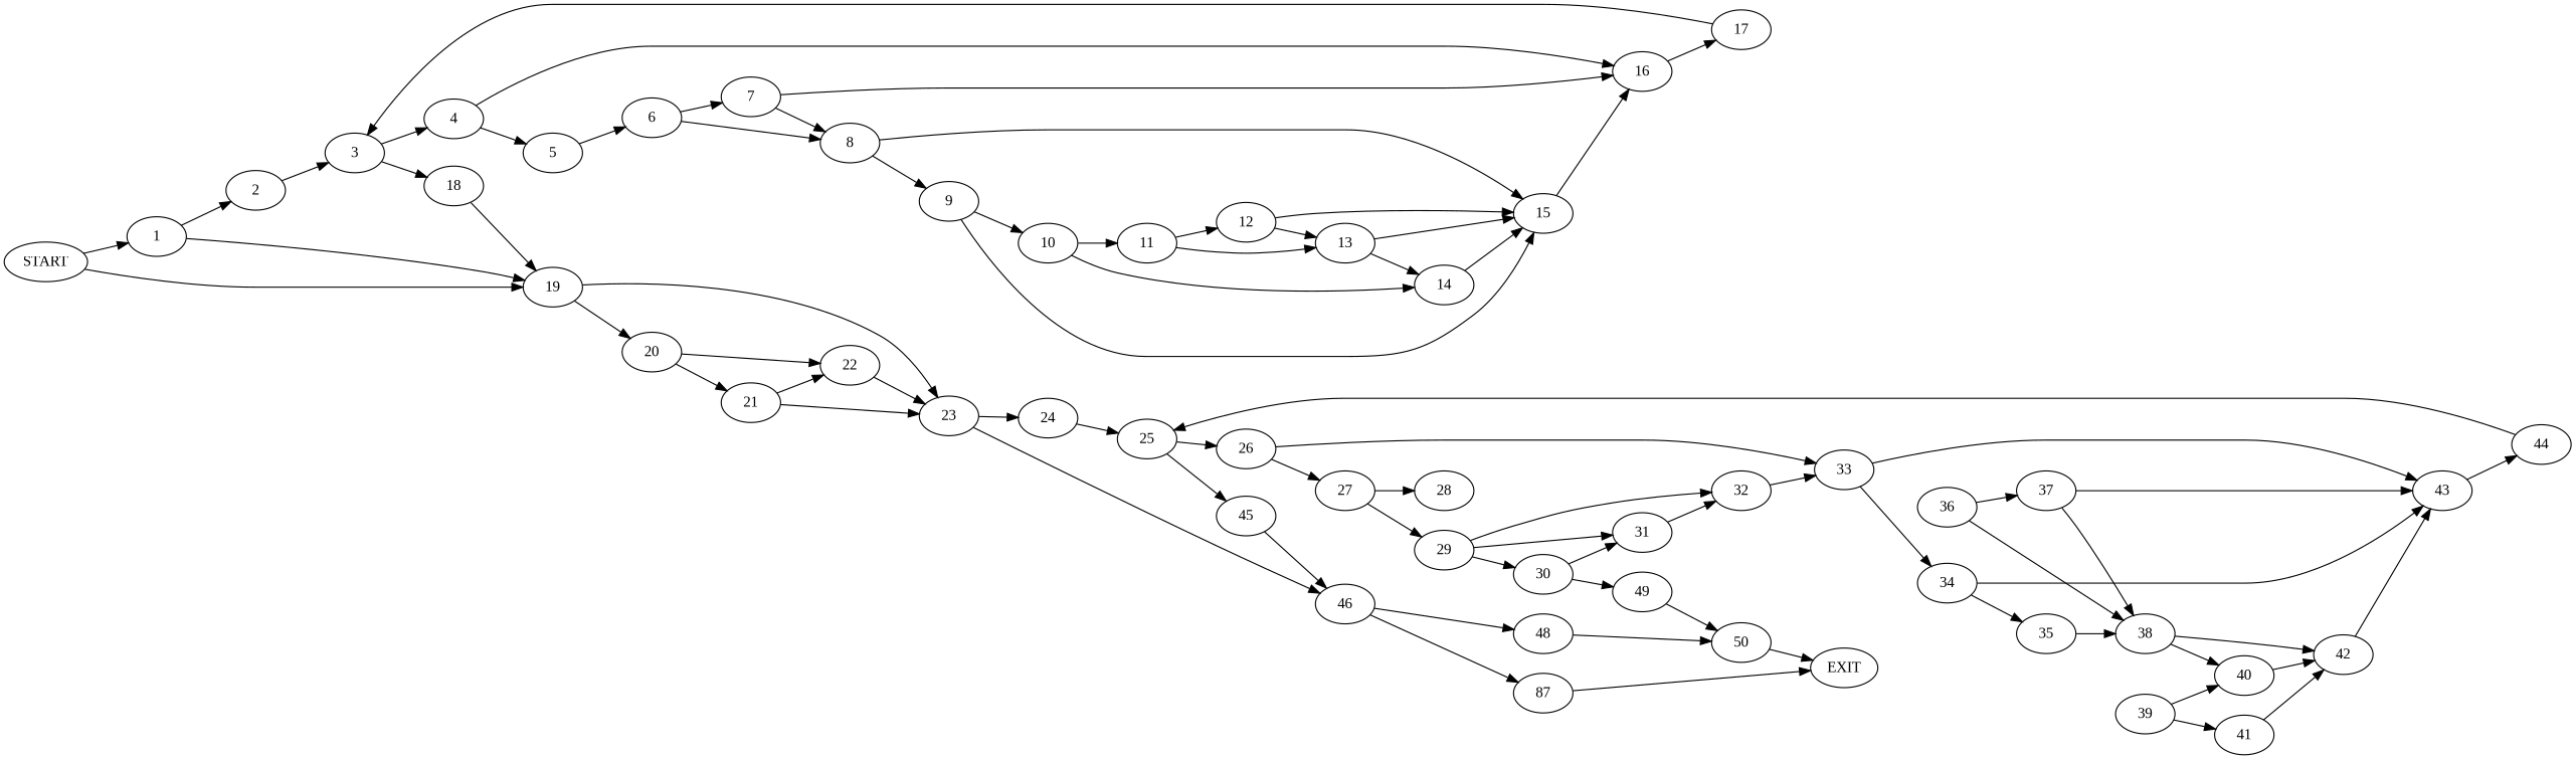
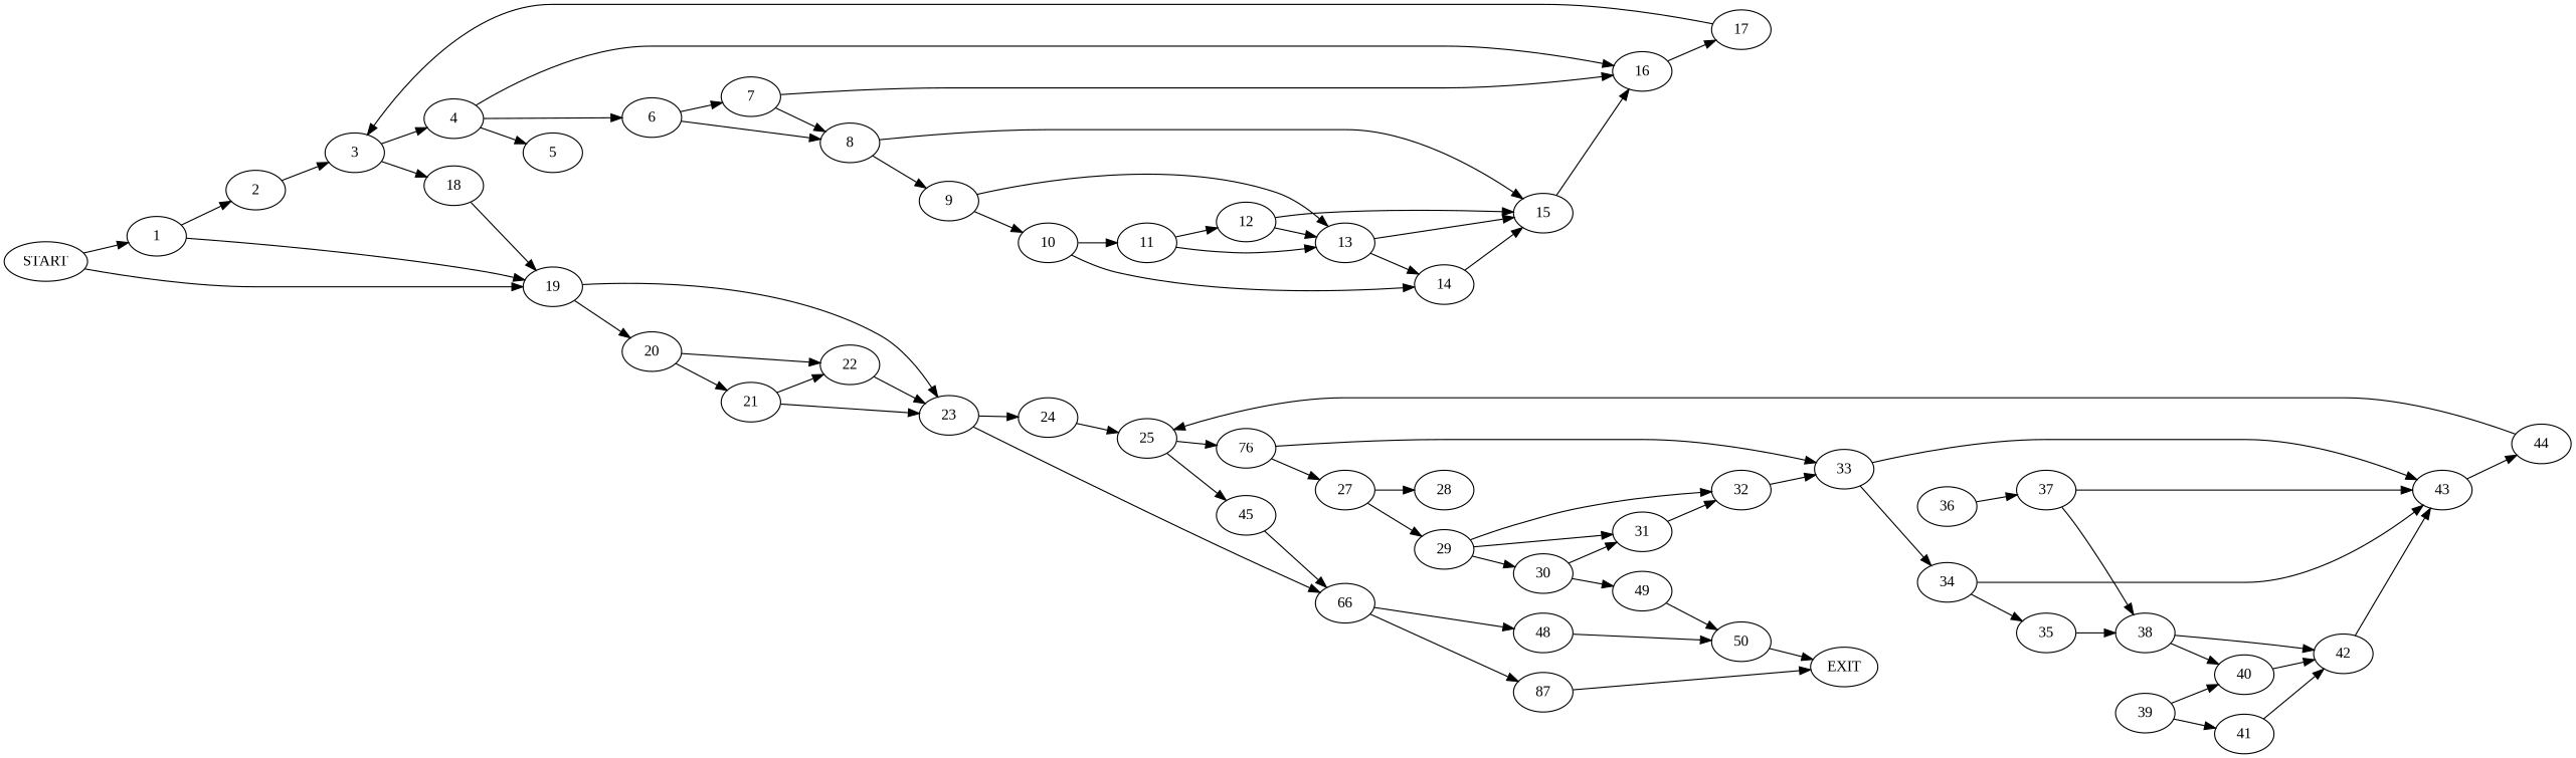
  digraph {
    fontname="Liberation Serif"
    rankdir=LR
    node [fontname="Liberation Serif"]
    edge [fontname="Liberation Serif"]
    n1 [label=START]
    1
    19
    2
    20
    23
    3
    4
    18
    5
    16
    6
    17
    8
    7
    9
    15
    10
    11
    14
    12
    13
    21
    22
    24
-   46
+   46 [label=66]
    25
    n28 [label=87]
    48
-   26
+   26 [label=76]
    45
    27
    33
    28
    29
    34
    43
    32
    30
    31
    49
    35
    44
    38
    36
    37
    40
    42
    39
    41
    n51 [label=EXIT]
    50
    n1 -> 1
    n1 -> 19
    1 -> 19
    1 -> 2
    19 -> 20
    19 -> 23
    2 -> 3
    20 -> 21
    20 -> 22
    23 -> 24
    23 -> 46
    3 -> 4
    3 -> 18
    4 -> 5
    4 -> 16
    18 -> 19
-   5 -> 6
+   4 -> 6
    16 -> 17
    6 -> 8
    6 -> 7
    17 -> 3
    8 -> 9
    8 -> 15
    7 -> 16
    7 -> 8
-   9 -> 15
+   9 -> 13
    9 -> 10
    15 -> 16
    10 -> 11
    10 -> 14
    11 -> 12
    11 -> 13
    14 -> 15
    12 -> 15
    12 -> 13
    13 -> 15
    13 -> 14
    21 -> 23
    21 -> 22
    22 -> 23
    24 -> 25
    46 -> n28
    46 -> 48
    25 -> 26
    25 -> 45
    n28 -> n51
    48 -> 50
    26 -> 27
    26 -> 33
    45 -> 46
    27 -> 28
    27 -> 29
    33 -> 34
    33 -> 43
    29 -> 32
    29 -> 30
    29 -> 31
    34 -> 43
    34 -> 35
    43 -> 44
    32 -> 33
    30 -> 31
    30 -> 49
    31 -> 32
    49 -> 50
    35 -> 38
    44 -> 25
    38 -> 40
    38 -> 42
-   36 -> 38
    36 -> 37
    37 -> 43
    37 -> 38
    40 -> 42
    42 -> 43
    39 -> 40
    39 -> 41
    41 -> 42
    50 -> n51
  }
